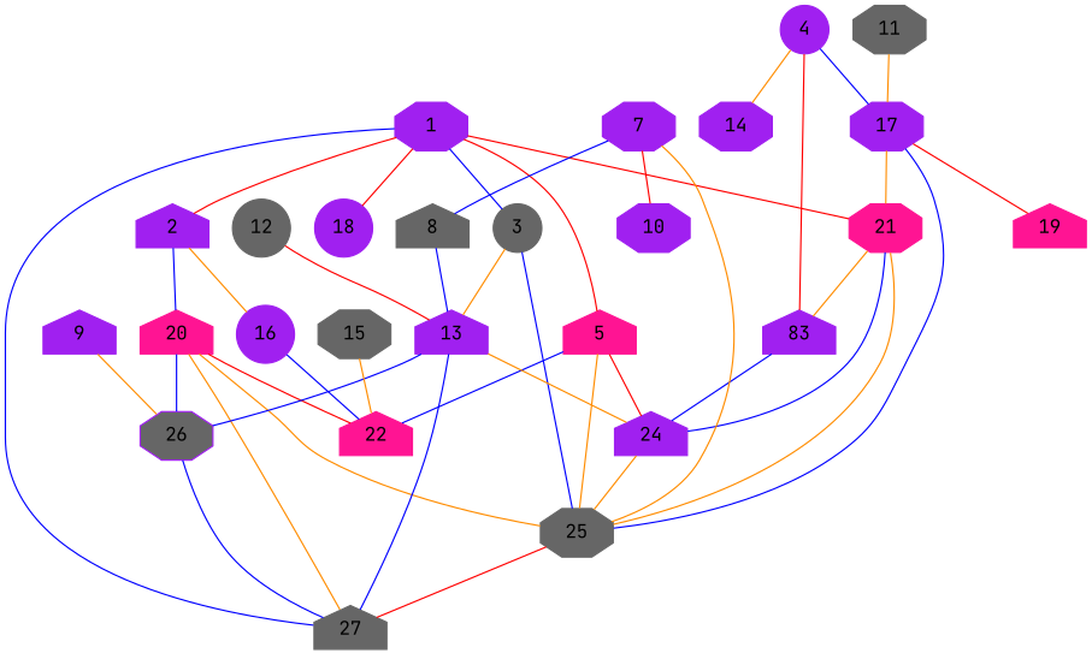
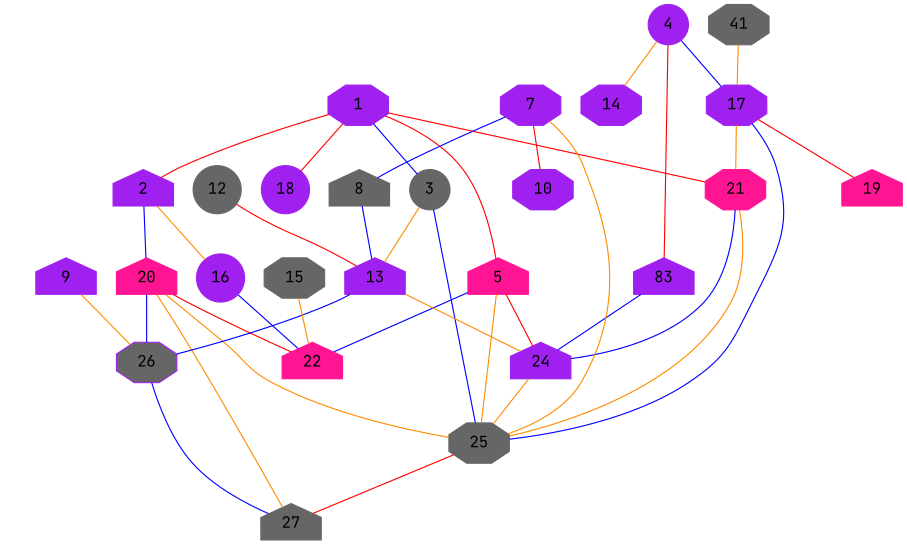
  graph {
    fontname="JetBrains Mono"
    node [color=purple fontname="JetBrains Mono" shape=house style=filled]
    edge [color=blue fontname="JetBrains Mono" weight=1.0]
    1 [shape=octagon]
    2
    3 [color=gray40 shape=circle]
    5 [color=deeppink]
    18 [shape=circle]
    21 [color=deeppink shape=octagon]
    27 [color=gray40]
    16 [shape=circle]
    20 [color=deeppink]
    13
    25 [color=gray40 shape=octagon]
    22 [color=deeppink]
    24
    n14 [label=83]
    26 [fillcolor=gray40 shape=octagon]
    4 [shape=circle]
    14 [shape=octagon]
    17 [shape=octagon]
    19 [color=deeppink]
    7 [shape=octagon]
    8 [color=gray40]
    10 [shape=octagon]
    9
-   11 [color=gray40 shape=octagon]
+   11 [color=gray40 shape=octagon label=41]
    12 [color=gray40 shape=circle]
    15 [color=gray40 shape=octagon]
    1 -- 2 [color=red]
    1 -- 3
    1 -- 5 [color=red]
    1 -- 18 [color=red]
    1 -- 21 [color=red]
-   1 -- 27
    2 -- 16 [color=darkorange]
    2 -- 20
    3 -- 13 [color=darkorange]
    3 -- 25
    5 -- 25 [color=darkorange]
    5 -- 22
    5 -- 24 [color=red]
    21 -- 25 [color=darkorange]
    21 -- 24
-   21 -- n14 [color=darkorange]
    16 -- 22
    20 -- 27 [color=darkorange]
    20 -- 25 [color=darkorange]
    20 -- 22 [color=red]
    20 -- 26 [weight=2.0]
-   13 -- 27
    13 -- 24 [color=darkorange]
    13 -- 26
    25 -- 27 [color=red weight=2.0]
    24 -- 25 [color=darkorange]
    n14 -- 24
    26 -- 27
    4 -- n14 [color=red]
    4 -- 14 [color=darkorange]
    4 -- 17
    17 -- 21 [color=darkorange weight=2.0]
    17 -- 25
    17 -- 19 [color=red]
    7 -- 25 [color=darkorange]
    7 -- 8
    7 -- 10 [color=red]
    8 -- 13
    9 -- 26 [color=darkorange]
    11 -- 17 [color=darkorange]
    12 -- 13 [color=red]
    15 -- 22 [color=darkorange]
  }
